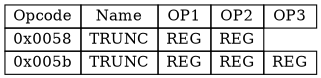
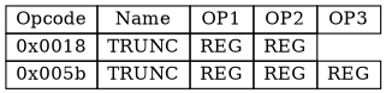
  digraph {
    nodesep=0.5
    ranksep=2
-   n1 [label=< <table border="0" cellborder="1" cellspacing="0"> <tr><td> Opcode </td> <td> Name </td> <td> OP1 </td><td> OP2 </td><td> OP3 </td> </tr> <tr><td> 0x0058 </td><td> TRUNC </td><td> REG </td><td> REG </td> </tr> <tr><td> 0x005b </td><td> TRUNC </td><td> REG </td><td> REG </td><td> REG </td> </tr> </table>> shape=plain]
+   n1 [label=< <table border="0" cellborder="1" cellspacing="0"> <tr><td> Opcode </td> <td> Name </td> <td> OP1 </td><td> OP2 </td><td> OP3 </td> </tr> <tr><td> 0x0018 </td><td> TRUNC </td><td> REG </td><td> REG </td> </tr> <tr><td> 0x005b </td><td> TRUNC </td><td> REG </td><td> REG </td><td> REG </td> </tr> </table>> shape=plain]
  }
